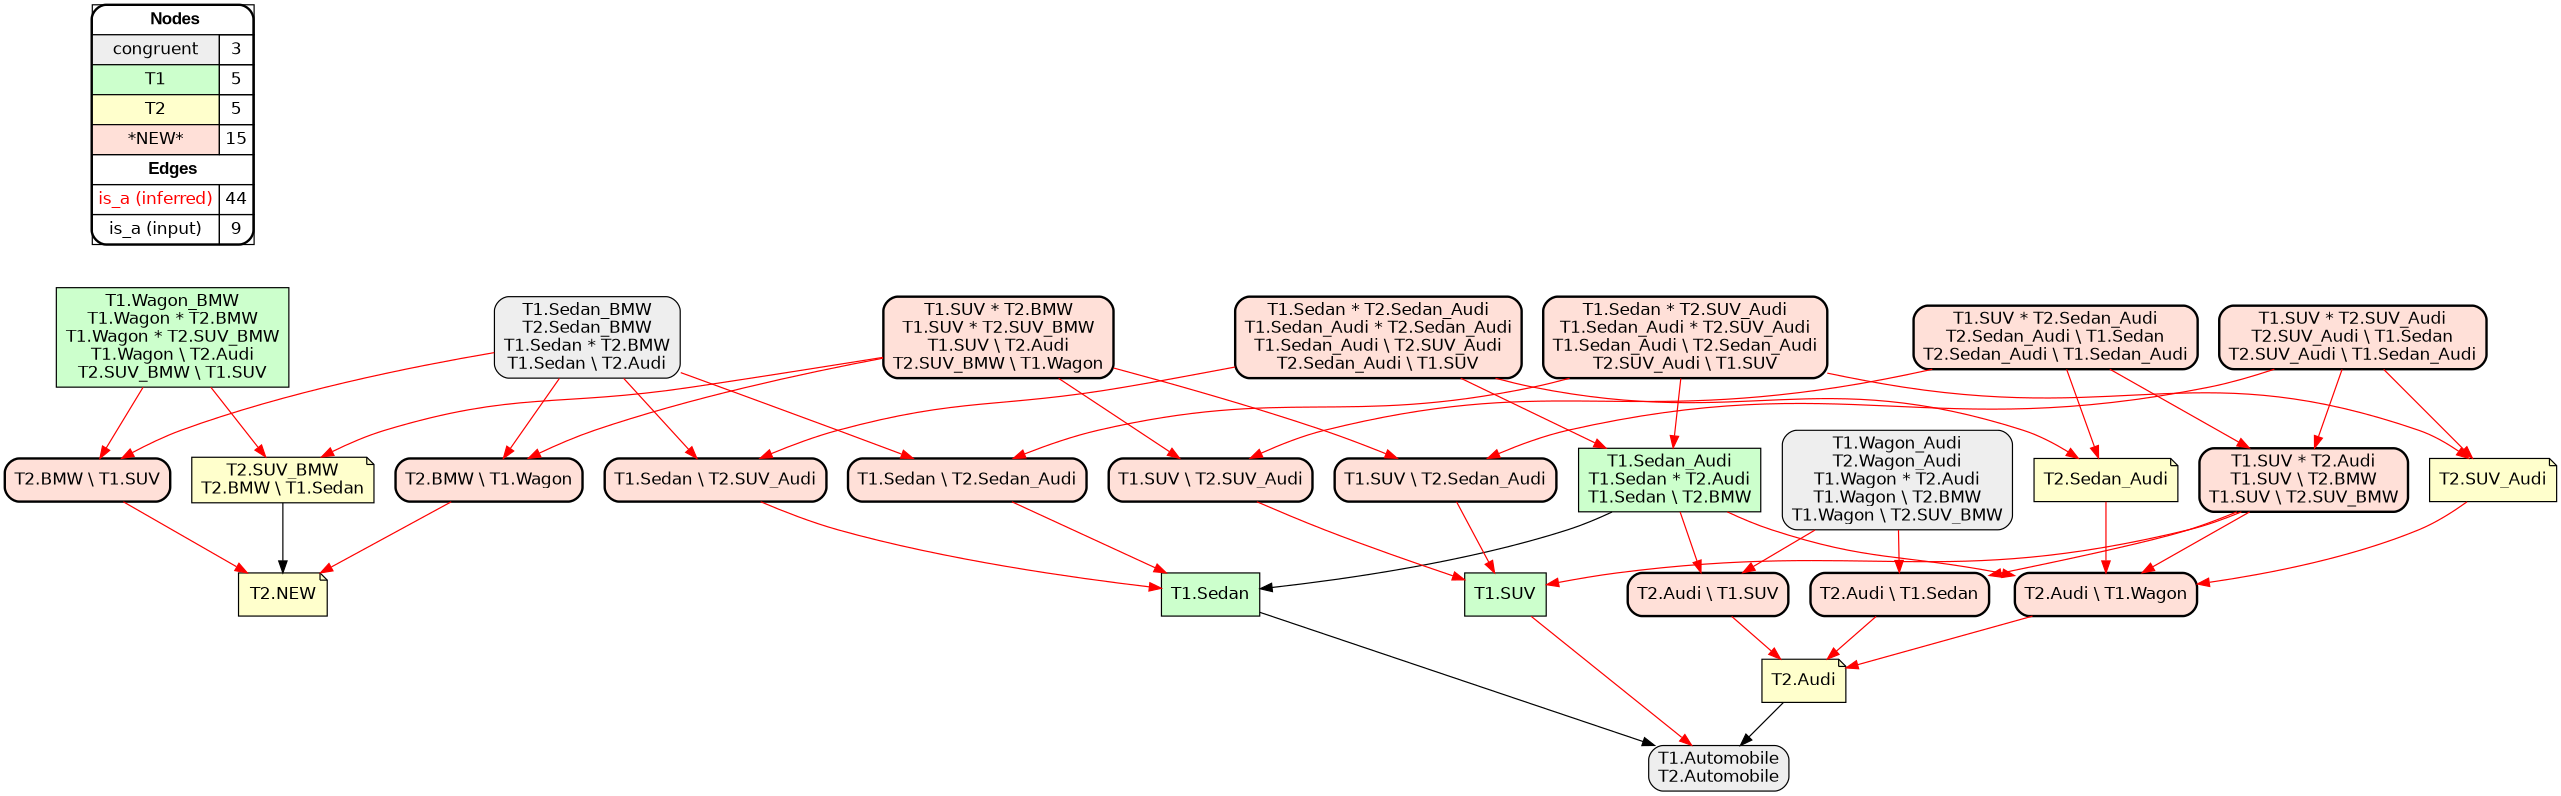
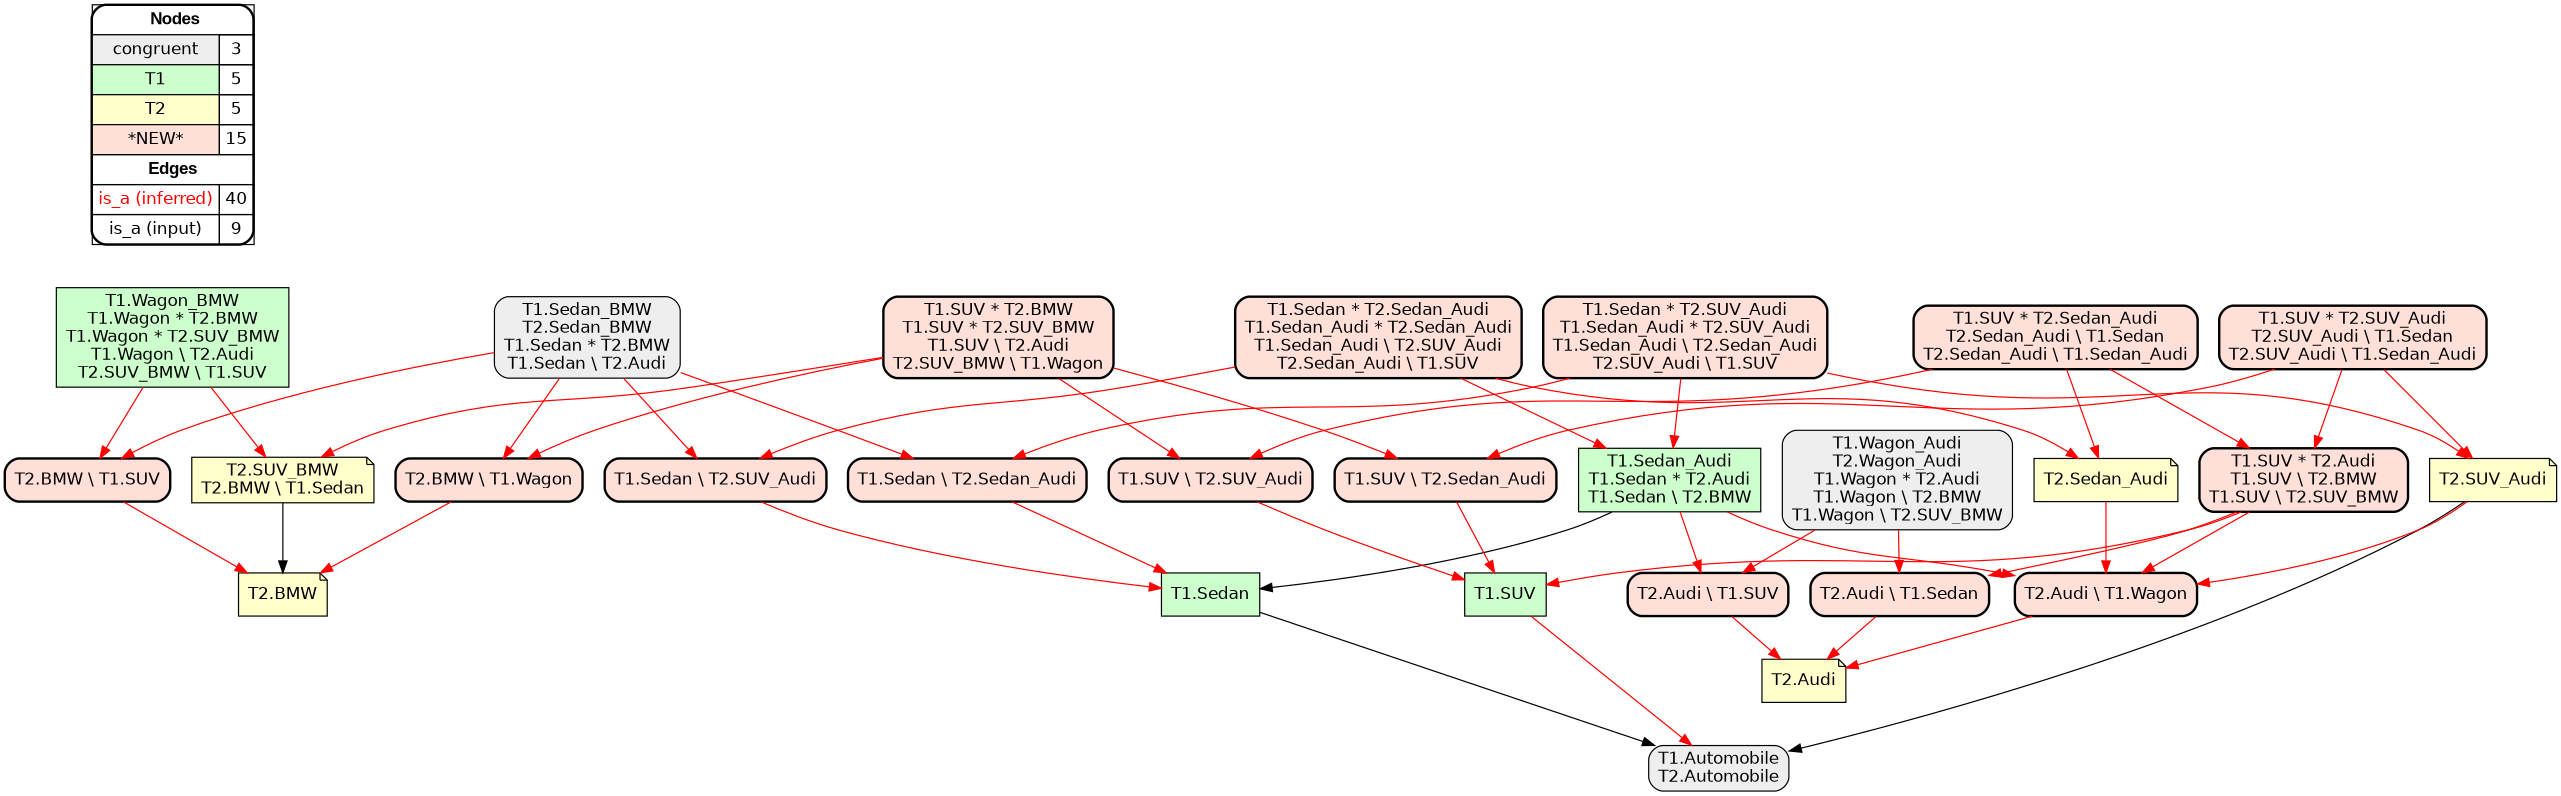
  digraph {
    rankdir=TB
    node [fillcolor="#FFE0D8" fontname=helvetica shape=box style="filled,rounded,bold"]
    edge [arrowhead=normal color="#FF0000" constraint=true penwidth=1 style=solid]
-   n1 [fillcolor=white label=<   <TABLE BORDER="0" CELLBORDER="1" CELLSPACING="0" CELLPADDING="4">  <TR> <TD COLSPAN="2"><font face="Arial Black"> Nodes</font></TD> </TR>  <TR>   <TD bgcolor="#EEEEEE" fontname="helvetica">congruent</TD>   <TD>3</TD>   </TR>  <TR>   <TD bgcolor="#CCFFCC" fontname="helvetica">T1</TD>   <TD>5</TD>   </TR>  <TR>   <TD bgcolor="#FFFFCC" fontname="helvetica">T2</TD>   <TD>5</TD>   </TR>  <TR>   <TD bgcolor="#FFE0D8" fontname="helvetica">*NEW*</TD>   <TD>15</TD>   </TR>  <TR> <TD COLSPAN="2"><font face = "Arial Black"> Edges </font></TD> </TR>  <TR>   <TD><font color ="#FF0000">is_a (inferred)</font></TD><TD>44</TD> </TR> <TR>   <TD><font color ="#000000">is_a (input)</font></TD><TD>9</TD> </TR> </TABLE>   > margin=0]
+   n1 [fillcolor=white label=<   <TABLE BORDER="0" CELLBORDER="1" CELLSPACING="0" CELLPADDING="4">  <TR> <TD COLSPAN="2"><font face="Arial Black"> Nodes</font></TD> </TR>  <TR>   <TD bgcolor="#EEEEEE" fontname="helvetica">congruent</TD>   <TD>3</TD>   </TR>  <TR>   <TD bgcolor="#CCFFCC" fontname="helvetica">T1</TD>   <TD>5</TD>   </TR>  <TR>   <TD bgcolor="#FFFFCC" fontname="helvetica">T2</TD>   <TD>5</TD>   </TR>  <TR>   <TD bgcolor="#FFE0D8" fontname="helvetica">*NEW*</TD>   <TD>15</TD>   </TR>  <TR> <TD COLSPAN="2"><font face = "Arial Black"> Edges </font></TD> </TR>  <TR>   <TD><font color ="#FF0000">is_a (inferred)</font></TD><TD>40</TD> </TR> <TR>   <TD><font color ="#000000">is_a (input)</font></TD><TD>9</TD> </TR> </TABLE>   > margin=0]
    "T1.Automobile\nT2.Automobile" [fillcolor="#EEEEEE" style="filled,rounded"]
    "T1.Wagon_Audi\nT2.Wagon_Audi\nT1.Wagon * T2.Audi\nT1.Wagon \\ T2.BMW\nT1.Wagon \\ T2.SUV_BMW" [fillcolor="#EEEEEE" style="filled,rounded"]
    "T2.Audi \\ T1.Sedan"
    "T2.Audi \\ T1.SUV"
    "T2.Audi" [fillcolor="#FFFFCC" shape=note style=filled]
    "T1.Sedan_BMW\nT2.Sedan_BMW\nT1.Sedan * T2.BMW\nT1.Sedan \\ T2.Audi" [fillcolor="#EEEEEE" style="filled,rounded"]
    "T2.BMW \\ T1.SUV"
    "T2.BMW \\ T1.Wagon"
    "T1.Sedan \\ T2.Sedan_Audi"
    "T1.Sedan \\ T2.SUV_Audi"
-   "T2.BMW" [fillcolor="#FFFFCC" shape=note style=filled label="T2.NEW"]
+   "T2.BMW" [fillcolor="#FFFFCC" shape=note style=filled]
    "T1.Sedan" [fillcolor="#CCFFCC" style=filled]
    "T1.Wagon_BMW\nT1.Wagon * T2.BMW\nT1.Wagon * T2.SUV_BMW\nT1.Wagon \\ T2.Audi\nT2.SUV_BMW \\ T1.SUV" [fillcolor="#CCFFCC" style=filled]
    "T2.SUV_BMW\nT2.BMW \\ T1.Sedan" [fillcolor="#FFFFCC" shape=note style=filled]
    "T1.Sedan_Audi\nT1.Sedan * T2.Audi\nT1.Sedan \\ T2.BMW" [fillcolor="#CCFFCC" style=filled]
    "T2.Audi \\ T1.Wagon"
    "T1.SUV" [fillcolor="#CCFFCC" style=filled]
    "T2.Sedan_Audi" [fillcolor="#FFFFCC" shape=note style=filled]
    "T2.SUV_Audi" [fillcolor="#FFFFCC" shape=note style=filled]
    "T1.SUV \\ T2.Sedan_Audi"
    "T1.SUV * T2.Audi\nT1.SUV \\ T2.BMW\nT1.SUV \\ T2.SUV_BMW"
    "T1.Sedan * T2.Sedan_Audi\nT1.Sedan_Audi * T2.Sedan_Audi\nT1.Sedan_Audi \\ T2.SUV_Audi\nT2.Sedan_Audi \\ T1.SUV"
    "T1.SUV * T2.SUV_Audi\nT2.SUV_Audi \\ T1.Sedan\nT2.SUV_Audi \\ T1.Sedan_Audi"
    "T1.SUV * T2.Sedan_Audi\nT2.Sedan_Audi \\ T1.Sedan\nT2.Sedan_Audi \\ T1.Sedan_Audi"
    "T1.SUV \\ T2.SUV_Audi"
    "T1.Sedan * T2.SUV_Audi\nT1.Sedan_Audi * T2.SUV_Audi\nT1.Sedan_Audi \\ T2.Sedan_Audi\nT2.SUV_Audi \\ T1.SUV"
    "T1.SUV * T2.BMW\nT1.SUV * T2.SUV_BMW\nT1.SUV \\ T2.Audi\nT2.SUV_BMW \\ T1.Wagon"
    subgraph sub_1 {
      rank=source
      n1
    }
    "T1.Wagon_Audi\nT2.Wagon_Audi\nT1.Wagon * T2.Audi\nT1.Wagon \\ T2.BMW\nT1.Wagon \\ T2.SUV_BMW" -> "T2.Audi \\ T1.Sedan"
    "T1.Wagon_Audi\nT2.Wagon_Audi\nT1.Wagon * T2.Audi\nT1.Wagon \\ T2.BMW\nT1.Wagon \\ T2.SUV_BMW" -> "T2.Audi \\ T1.SUV"
    "T2.Audi \\ T1.Sedan" -> "T2.Audi"
    "T2.Audi \\ T1.SUV" -> "T2.Audi"
-   "T2.Audi" -> "T1.Automobile\nT2.Automobile" [color="#000000"]
+   "T2.SUV_Audi" -> "T1.Automobile\nT2.Automobile" [color="#000000"]
    "T1.Sedan_BMW\nT2.Sedan_BMW\nT1.Sedan * T2.BMW\nT1.Sedan \\ T2.Audi" -> "T2.BMW \\ T1.SUV"
    "T1.Sedan_BMW\nT2.Sedan_BMW\nT1.Sedan * T2.BMW\nT1.Sedan \\ T2.Audi" -> "T2.BMW \\ T1.Wagon"
    "T1.Sedan_BMW\nT2.Sedan_BMW\nT1.Sedan * T2.BMW\nT1.Sedan \\ T2.Audi" -> "T1.Sedan \\ T2.Sedan_Audi"
    "T1.Sedan_BMW\nT2.Sedan_BMW\nT1.Sedan * T2.BMW\nT1.Sedan \\ T2.Audi" -> "T1.Sedan \\ T2.SUV_Audi"
    "T2.BMW \\ T1.SUV" -> "T2.BMW"
    "T2.BMW \\ T1.Wagon" -> "T2.BMW"
    "T1.Sedan \\ T2.Sedan_Audi" -> "T1.Sedan"
    "T1.Sedan \\ T2.SUV_Audi" -> "T1.Sedan"
    "T1.Sedan" -> "T1.Automobile\nT2.Automobile" [color="#000000"]
    "T1.Wagon_BMW\nT1.Wagon * T2.BMW\nT1.Wagon * T2.SUV_BMW\nT1.Wagon \\ T2.Audi\nT2.SUV_BMW \\ T1.SUV" -> "T2.BMW \\ T1.SUV"
    "T1.Wagon_BMW\nT1.Wagon * T2.BMW\nT1.Wagon * T2.SUV_BMW\nT1.Wagon \\ T2.Audi\nT2.SUV_BMW \\ T1.SUV" -> "T2.SUV_BMW\nT2.BMW \\ T1.Sedan"
    "T2.SUV_BMW\nT2.BMW \\ T1.Sedan" -> "T2.BMW" [color="#000000"]
    "T1.Sedan_Audi\nT1.Sedan * T2.Audi\nT1.Sedan \\ T2.BMW" -> "T2.Audi \\ T1.SUV"
    "T1.Sedan_Audi\nT1.Sedan * T2.Audi\nT1.Sedan \\ T2.BMW" -> "T1.Sedan" [color="#000000"]
    "T1.Sedan_Audi\nT1.Sedan * T2.Audi\nT1.Sedan \\ T2.BMW" -> "T2.Audi \\ T1.Wagon"
    "T2.Audi \\ T1.Wagon" -> "T2.Audi"
    "T1.SUV" -> "T1.Automobile\nT2.Automobile"
    "T2.Sedan_Audi" -> "T2.Audi \\ T1.Wagon"
    "T2.SUV_Audi" -> "T2.Audi \\ T1.Wagon"
    "T1.SUV \\ T2.Sedan_Audi" -> "T1.SUV"
    "T1.SUV * T2.Audi\nT1.SUV \\ T2.BMW\nT1.SUV \\ T2.SUV_BMW" -> "T2.Audi \\ T1.Sedan"
    "T1.SUV * T2.Audi\nT1.SUV \\ T2.BMW\nT1.SUV \\ T2.SUV_BMW" -> "T2.Audi \\ T1.Wagon"
    "T1.SUV * T2.Audi\nT1.SUV \\ T2.BMW\nT1.SUV \\ T2.SUV_BMW" -> "T1.SUV"
    "T1.Sedan * T2.Sedan_Audi\nT1.Sedan_Audi * T2.Sedan_Audi\nT1.Sedan_Audi \\ T2.SUV_Audi\nT2.Sedan_Audi \\ T1.SUV" -> "T1.Sedan \\ T2.SUV_Audi"
    "T1.Sedan * T2.Sedan_Audi\nT1.Sedan_Audi * T2.Sedan_Audi\nT1.Sedan_Audi \\ T2.SUV_Audi\nT2.Sedan_Audi \\ T1.SUV" -> "T1.Sedan_Audi\nT1.Sedan * T2.Audi\nT1.Sedan \\ T2.BMW"
    "T1.Sedan * T2.Sedan_Audi\nT1.Sedan_Audi * T2.Sedan_Audi\nT1.Sedan_Audi \\ T2.SUV_Audi\nT2.Sedan_Audi \\ T1.SUV" -> "T2.Sedan_Audi"
    "T1.SUV * T2.SUV_Audi\nT2.SUV_Audi \\ T1.Sedan\nT2.SUV_Audi \\ T1.Sedan_Audi" -> "T2.SUV_Audi"
    "T1.SUV * T2.SUV_Audi\nT2.SUV_Audi \\ T1.Sedan\nT2.SUV_Audi \\ T1.Sedan_Audi" -> "T1.SUV \\ T2.Sedan_Audi"
    "T1.SUV * T2.SUV_Audi\nT2.SUV_Audi \\ T1.Sedan\nT2.SUV_Audi \\ T1.Sedan_Audi" -> "T1.SUV * T2.Audi\nT1.SUV \\ T2.BMW\nT1.SUV \\ T2.SUV_BMW"
    "T1.SUV * T2.Sedan_Audi\nT2.Sedan_Audi \\ T1.Sedan\nT2.Sedan_Audi \\ T1.Sedan_Audi" -> "T2.Sedan_Audi"
    "T1.SUV * T2.Sedan_Audi\nT2.Sedan_Audi \\ T1.Sedan\nT2.Sedan_Audi \\ T1.Sedan_Audi" -> "T1.SUV * T2.Audi\nT1.SUV \\ T2.BMW\nT1.SUV \\ T2.SUV_BMW"
    "T1.SUV * T2.Sedan_Audi\nT2.Sedan_Audi \\ T1.Sedan\nT2.Sedan_Audi \\ T1.Sedan_Audi" -> "T1.SUV \\ T2.SUV_Audi"
    "T1.SUV \\ T2.SUV_Audi" -> "T1.SUV"
    "T1.Sedan * T2.SUV_Audi\nT1.Sedan_Audi * T2.SUV_Audi\nT1.Sedan_Audi \\ T2.Sedan_Audi\nT2.SUV_Audi \\ T1.SUV" -> "T1.Sedan \\ T2.Sedan_Audi"
    "T1.Sedan * T2.SUV_Audi\nT1.Sedan_Audi * T2.SUV_Audi\nT1.Sedan_Audi \\ T2.Sedan_Audi\nT2.SUV_Audi \\ T1.SUV" -> "T1.Sedan_Audi\nT1.Sedan * T2.Audi\nT1.Sedan \\ T2.BMW"
    "T1.Sedan * T2.SUV_Audi\nT1.Sedan_Audi * T2.SUV_Audi\nT1.Sedan_Audi \\ T2.Sedan_Audi\nT2.SUV_Audi \\ T1.SUV" -> "T2.SUV_Audi"
    "T1.SUV * T2.BMW\nT1.SUV * T2.SUV_BMW\nT1.SUV \\ T2.Audi\nT2.SUV_BMW \\ T1.Wagon" -> "T2.BMW \\ T1.Wagon"
    "T1.SUV * T2.BMW\nT1.SUV * T2.SUV_BMW\nT1.SUV \\ T2.Audi\nT2.SUV_BMW \\ T1.Wagon" -> "T2.SUV_BMW\nT2.BMW \\ T1.Sedan"
    "T1.SUV * T2.BMW\nT1.SUV * T2.SUV_BMW\nT1.SUV \\ T2.Audi\nT2.SUV_BMW \\ T1.Wagon" -> "T1.SUV \\ T2.Sedan_Audi"
    "T1.SUV * T2.BMW\nT1.SUV * T2.SUV_BMW\nT1.SUV \\ T2.Audi\nT2.SUV_BMW \\ T1.Wagon" -> "T1.SUV \\ T2.SUV_Audi"
  }
